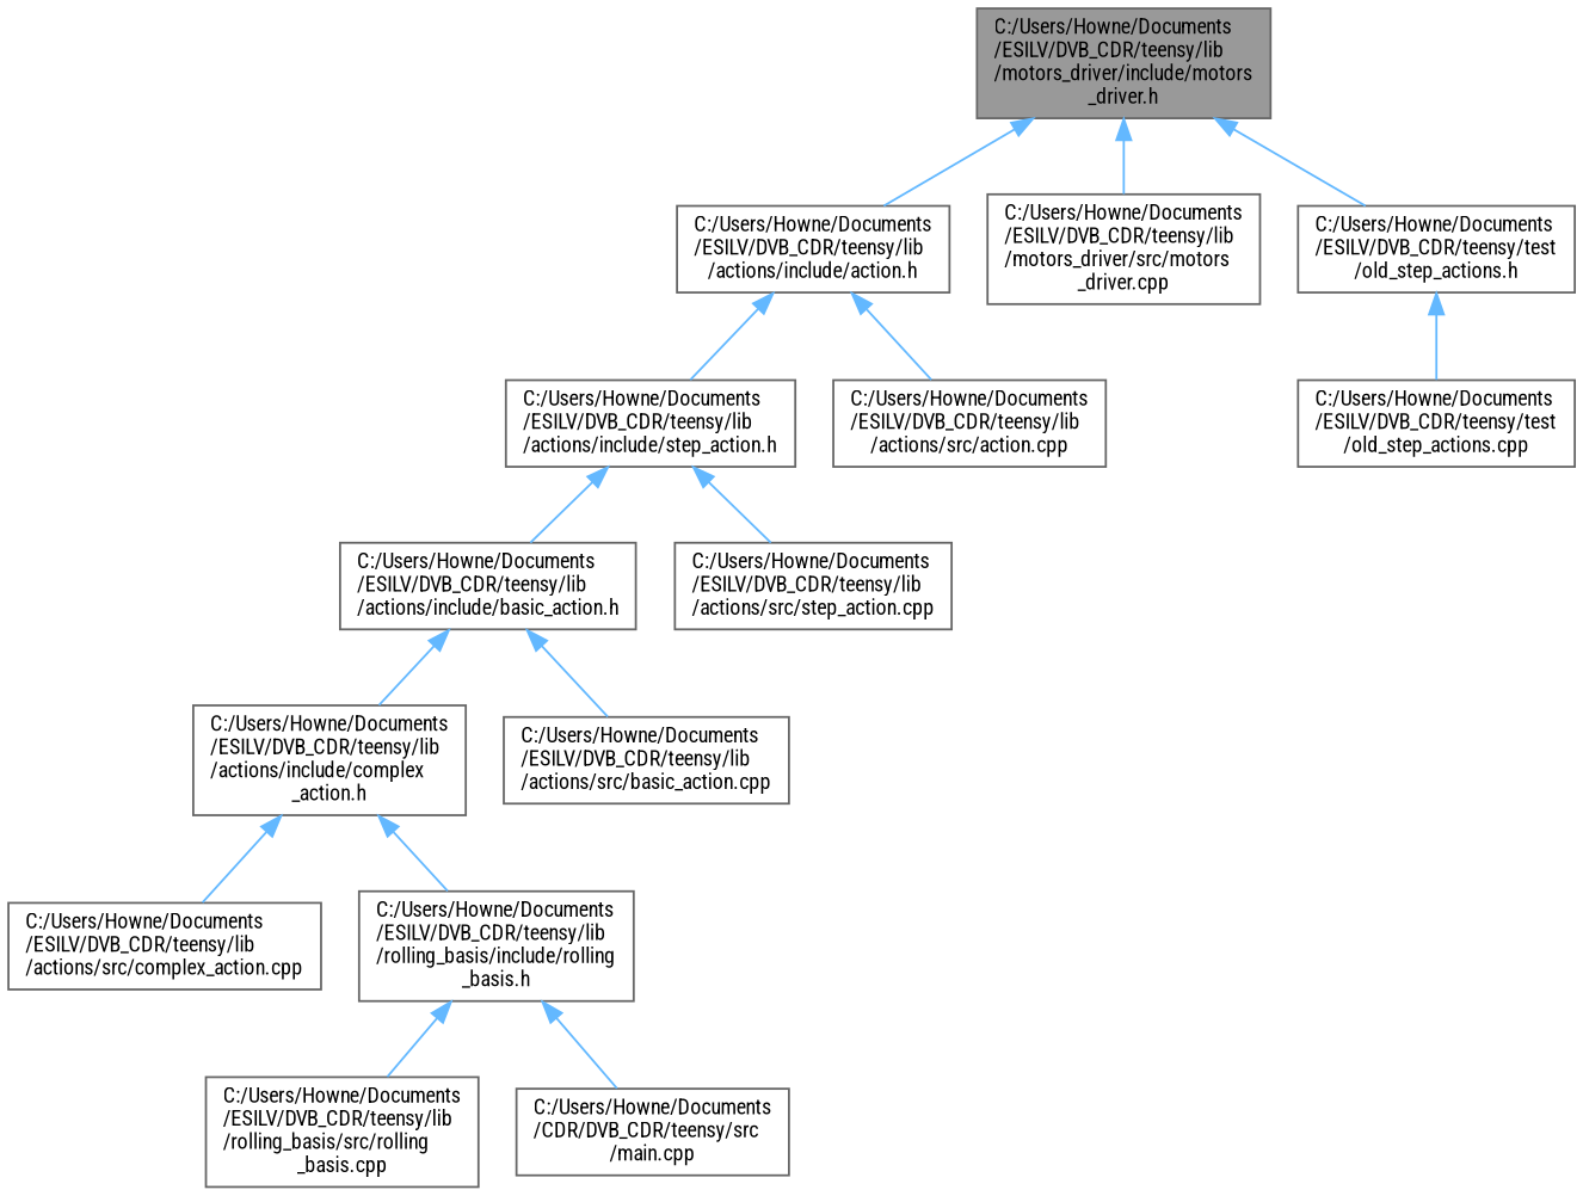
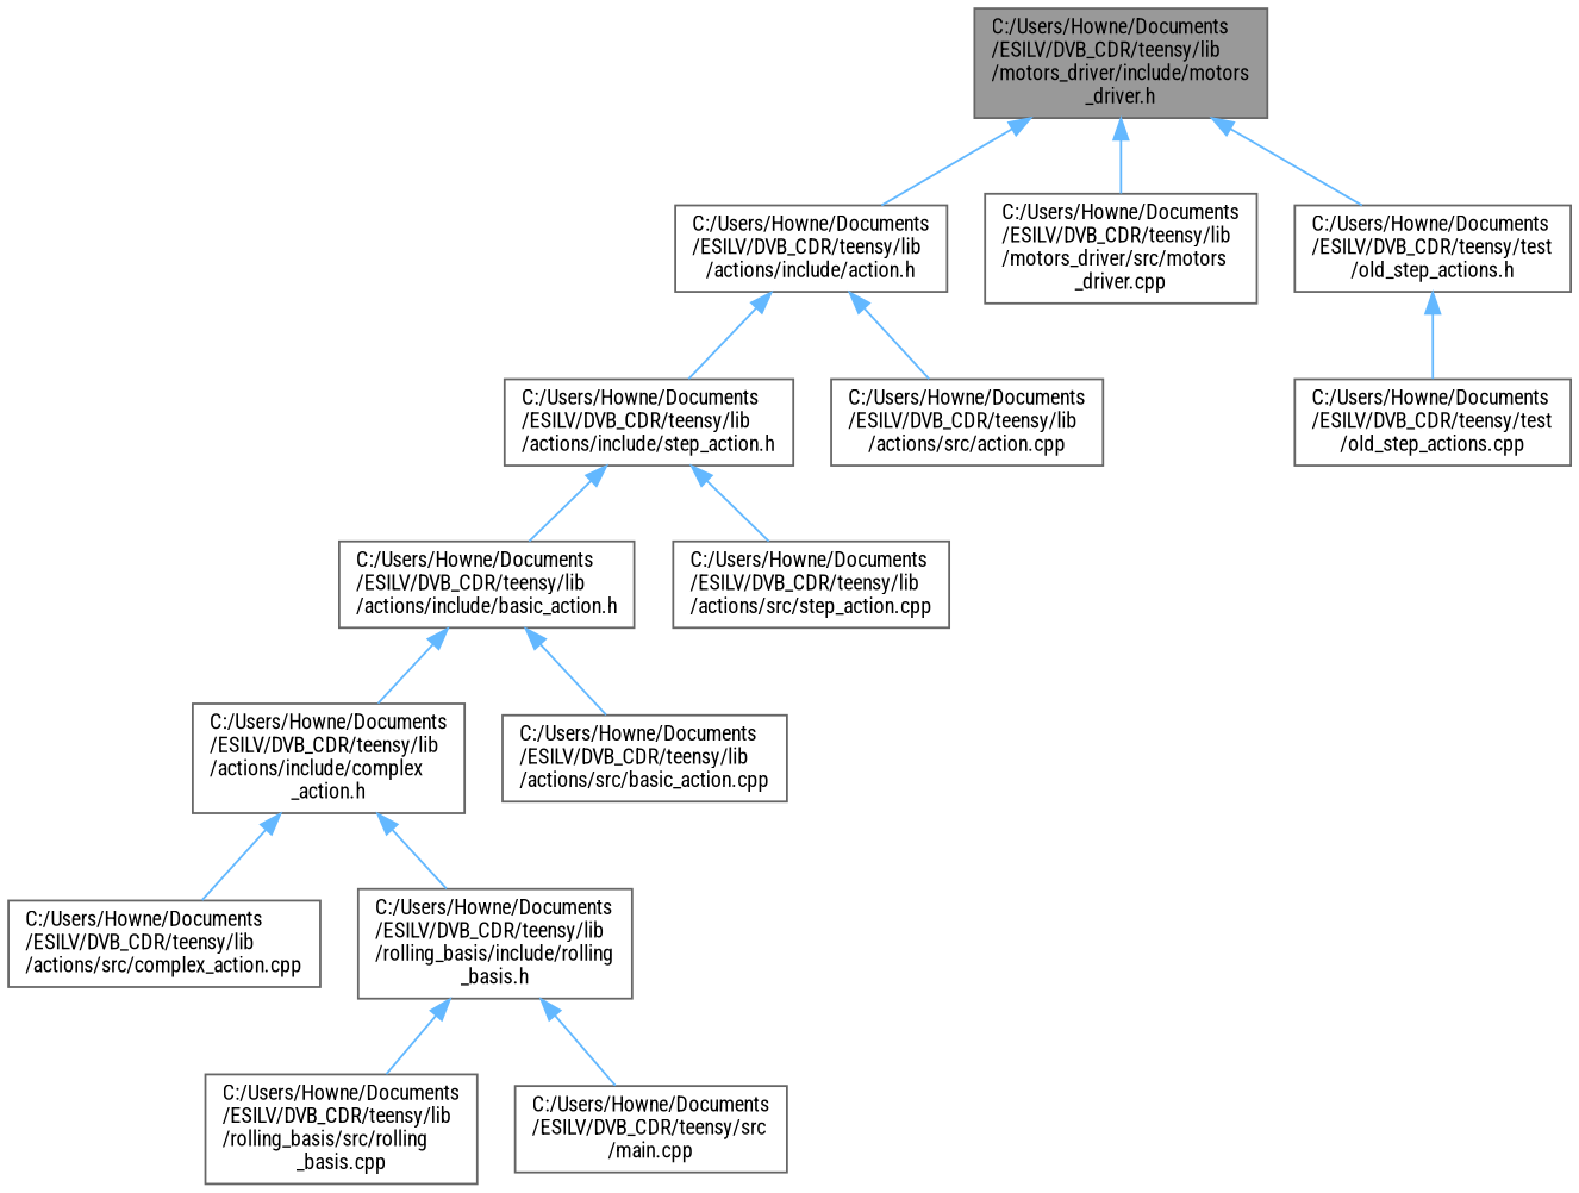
  digraph {
    fontname="Roboto Condensed"
    node [color=grey40 fillcolor=white fontname="Roboto Condensed" fontsize=10 shape=box style=filled]
    edge [color=steelblue1 dir=back fontname="Roboto Condensed" fontsize=10 labelfontname=Helvetica labelfontsize=10 style=solid]
    n1 [color=gray40 fillcolor=grey60 fontcolor=black height=0.2 label="C:/Users/Howne/Documents\l/ESILV/DVB_CDR/teensy/lib\l/motors_driver/include/motors\l_driver.h" width=0.4]
    n2 [height=0.2 label="C:/Users/Howne/Documents\l/ESILV/DVB_CDR/teensy/lib\l/actions/include/action.h" width=0.4]
    n3 [height=0.2 label="C:/Users/Howne/Documents\l/ESILV/DVB_CDR/teensy/lib\l/motors_driver/src/motors\l_driver.cpp" width=0.4]
    n4 [height=0.2 label="C:/Users/Howne/Documents\l/ESILV/DVB_CDR/teensy/test\l/old_step_actions.h" width=0.4]
    n5 [height=0.2 label="C:/Users/Howne/Documents\l/ESILV/DVB_CDR/teensy/lib\l/actions/include/step_action.h" width=0.4]
    n6 [height=0.2 label="C:/Users/Howne/Documents\l/ESILV/DVB_CDR/teensy/lib\l/actions/src/action.cpp" width=0.4]
    n7 [height=0.2 label="C:/Users/Howne/Documents\l/ESILV/DVB_CDR/teensy/lib\l/actions/include/basic_action.h" width=0.4]
    n8 [height=0.2 label="C:/Users/Howne/Documents\l/ESILV/DVB_CDR/teensy/lib\l/actions/src/step_action.cpp" width=0.4]
    n9 [height=0.2 label="C:/Users/Howne/Documents\l/ESILV/DVB_CDR/teensy/lib\l/actions/include/complex\l_action.h" width=0.4]
    n10 [height=0.2 label="C:/Users/Howne/Documents\l/ESILV/DVB_CDR/teensy/lib\l/actions/src/basic_action.cpp" width=0.4]
    n11 [height=0.2 label="C:/Users/Howne/Documents\l/ESILV/DVB_CDR/teensy/lib\l/actions/src/complex_action.cpp" width=0.4]
    n12 [height=0.2 label="C:/Users/Howne/Documents\l/ESILV/DVB_CDR/teensy/lib\l/rolling_basis/include/rolling\l_basis.h" width=0.4]
    n13 [height=0.2 label="C:/Users/Howne/Documents\l/ESILV/DVB_CDR/teensy/lib\l/rolling_basis/src/rolling\l_basis.cpp" width=0.4]
-   n14 [height=0.2 label="C:/Users/Howne/Documents\l/CDR/DVB_CDR/teensy/src\l/main.cpp" width=0.4]
+   n14 [height=0.2 label="C:/Users/Howne/Documents\l/ESILV/DVB_CDR/teensy/src\l/main.cpp" width=0.4]
    n15 [height=0.2 label="C:/Users/Howne/Documents\l/ESILV/DVB_CDR/teensy/test\l/old_step_actions.cpp" width=0.4]
    n1 -> n2
    n1 -> n3
    n1 -> n4
    n2 -> n5
    n2 -> n6
    n4 -> n15
    n5 -> n7
    n5 -> n8
    n7 -> n9
    n7 -> n10
    n9 -> n11
    n9 -> n12
    n12 -> n13
    n12 -> n14
  }
